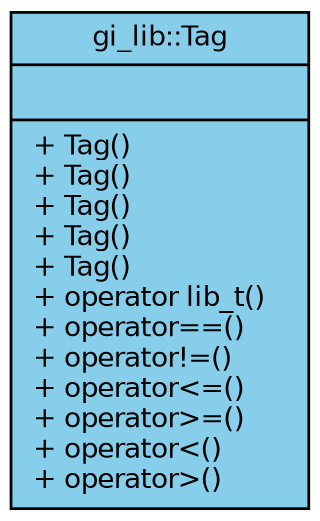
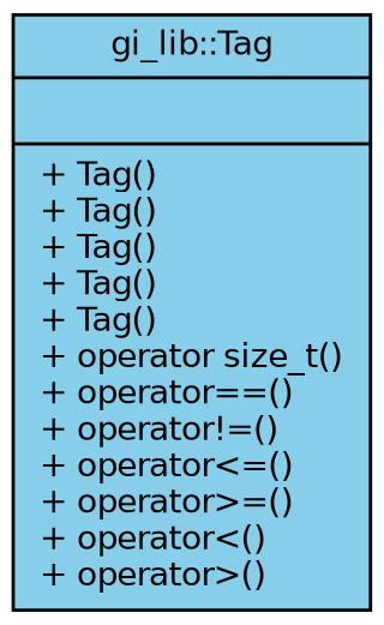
  digraph {
-   n1 [color=black fillcolor=skyblue fontcolor=black fontname=Helvetica fontsize=10 height=0.2 label="{gi_lib::Tag\n||+ Tag()\l+ Tag()\l+ Tag()\l+ Tag()\l+ Tag()\l+ operator lib_t()\l+ operator==()\l+ operator!=()\l+ operator\<=()\l+ operator\>=()\l+ operator\<()\l+ operator\>()\l}" shape=record style=filled width=0.4]
+   n1 [color=black fillcolor=skyblue fontcolor=black fontname=Helvetica fontsize=10 height=0.2 label="{gi_lib::Tag\n||+ Tag()\l+ Tag()\l+ Tag()\l+ Tag()\l+ Tag()\l+ operator size_t()\l+ operator==()\l+ operator!=()\l+ operator\<=()\l+ operator\>=()\l+ operator\<()\l+ operator\>()\l}" shape=record style=filled width=0.4]
  }
